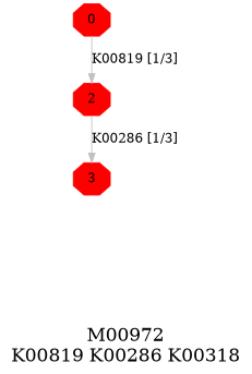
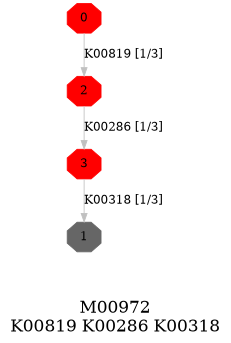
  digraph {
    fontsize=20
    label="M00972\nK00819 K00286 K00318"
    node [color=red shape=octagon style=filled]
    edge [color=grey]
    0 [height=.3 width=.3]
+   1 [color=gray40 height=.3 width=.3]
    2 [height=.3 width=.3]
    3 [height=.3 width=.3]
    subgraph sub_1 {
      0
+     1
      2
      3
    }
    0 -> 2 [label="K00819 [1/3]"]
    2 -> 3 [label="K00286 [1/3]"]
+   3 -> 1 [label="K00318 [1/3]"]
  }
